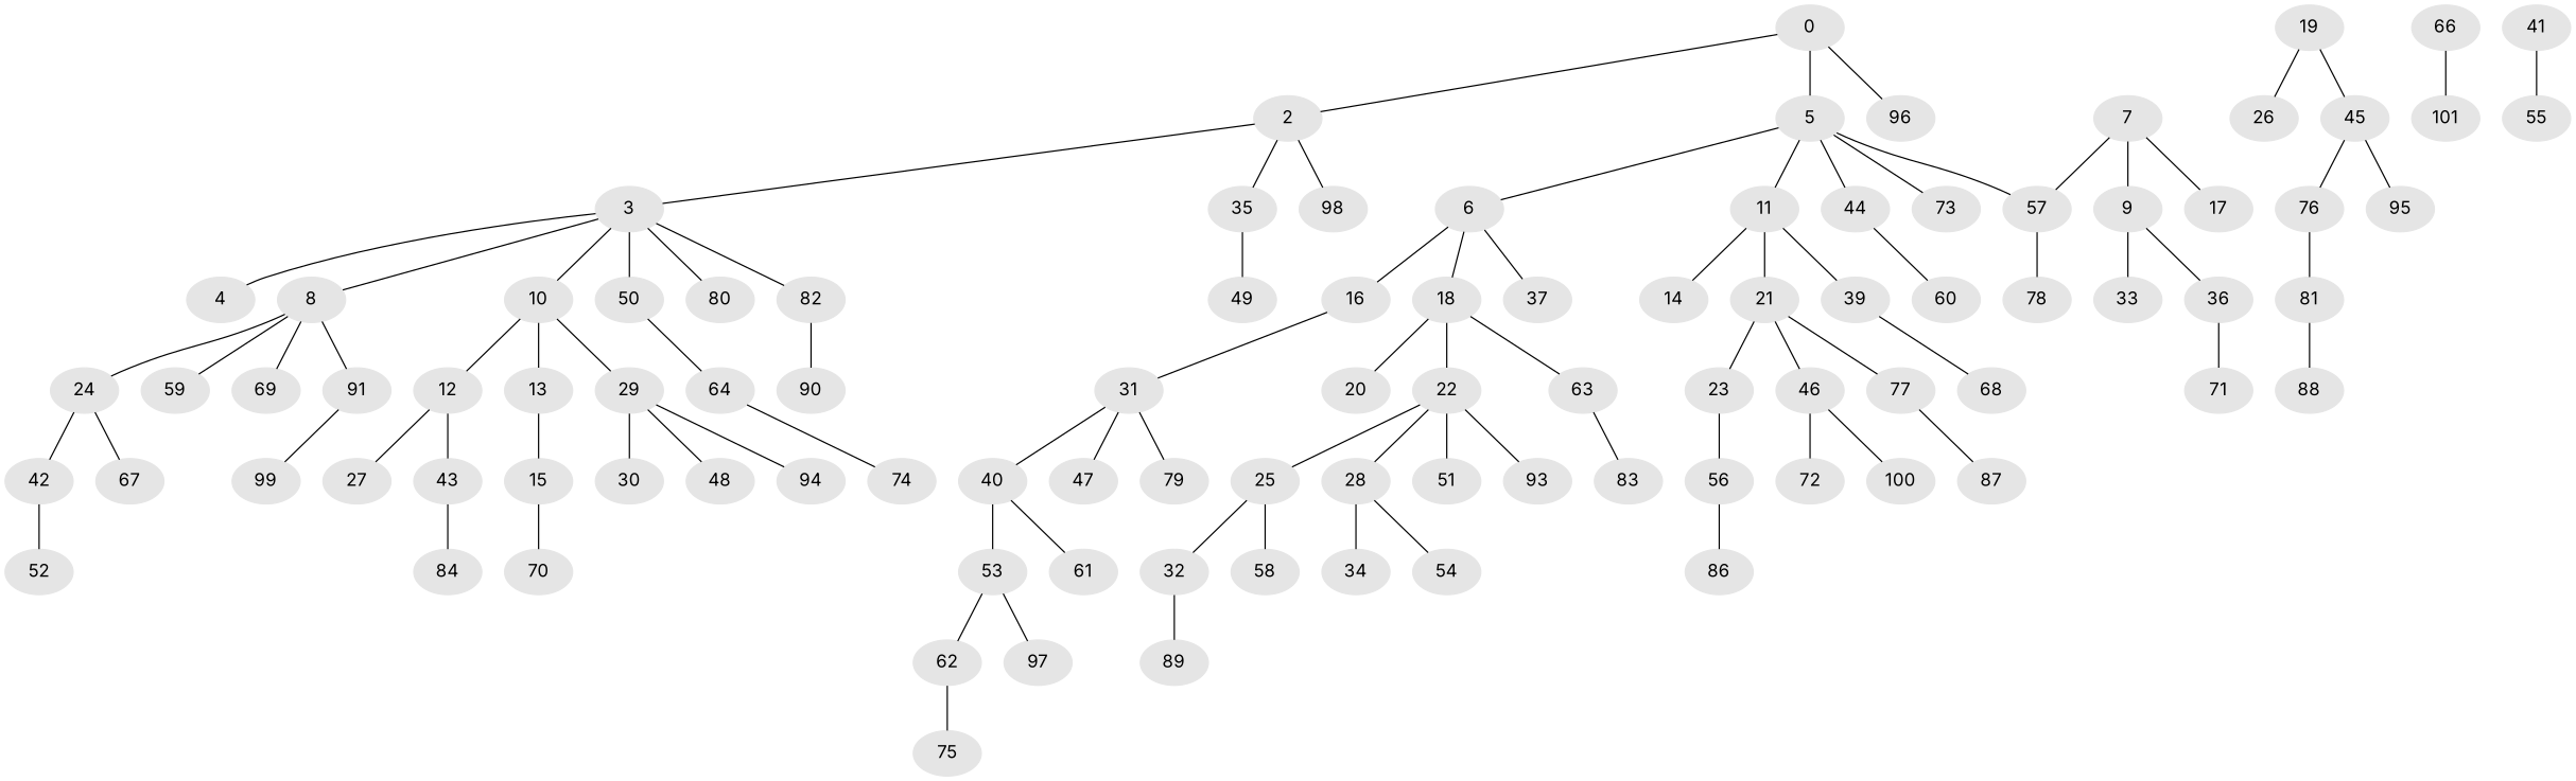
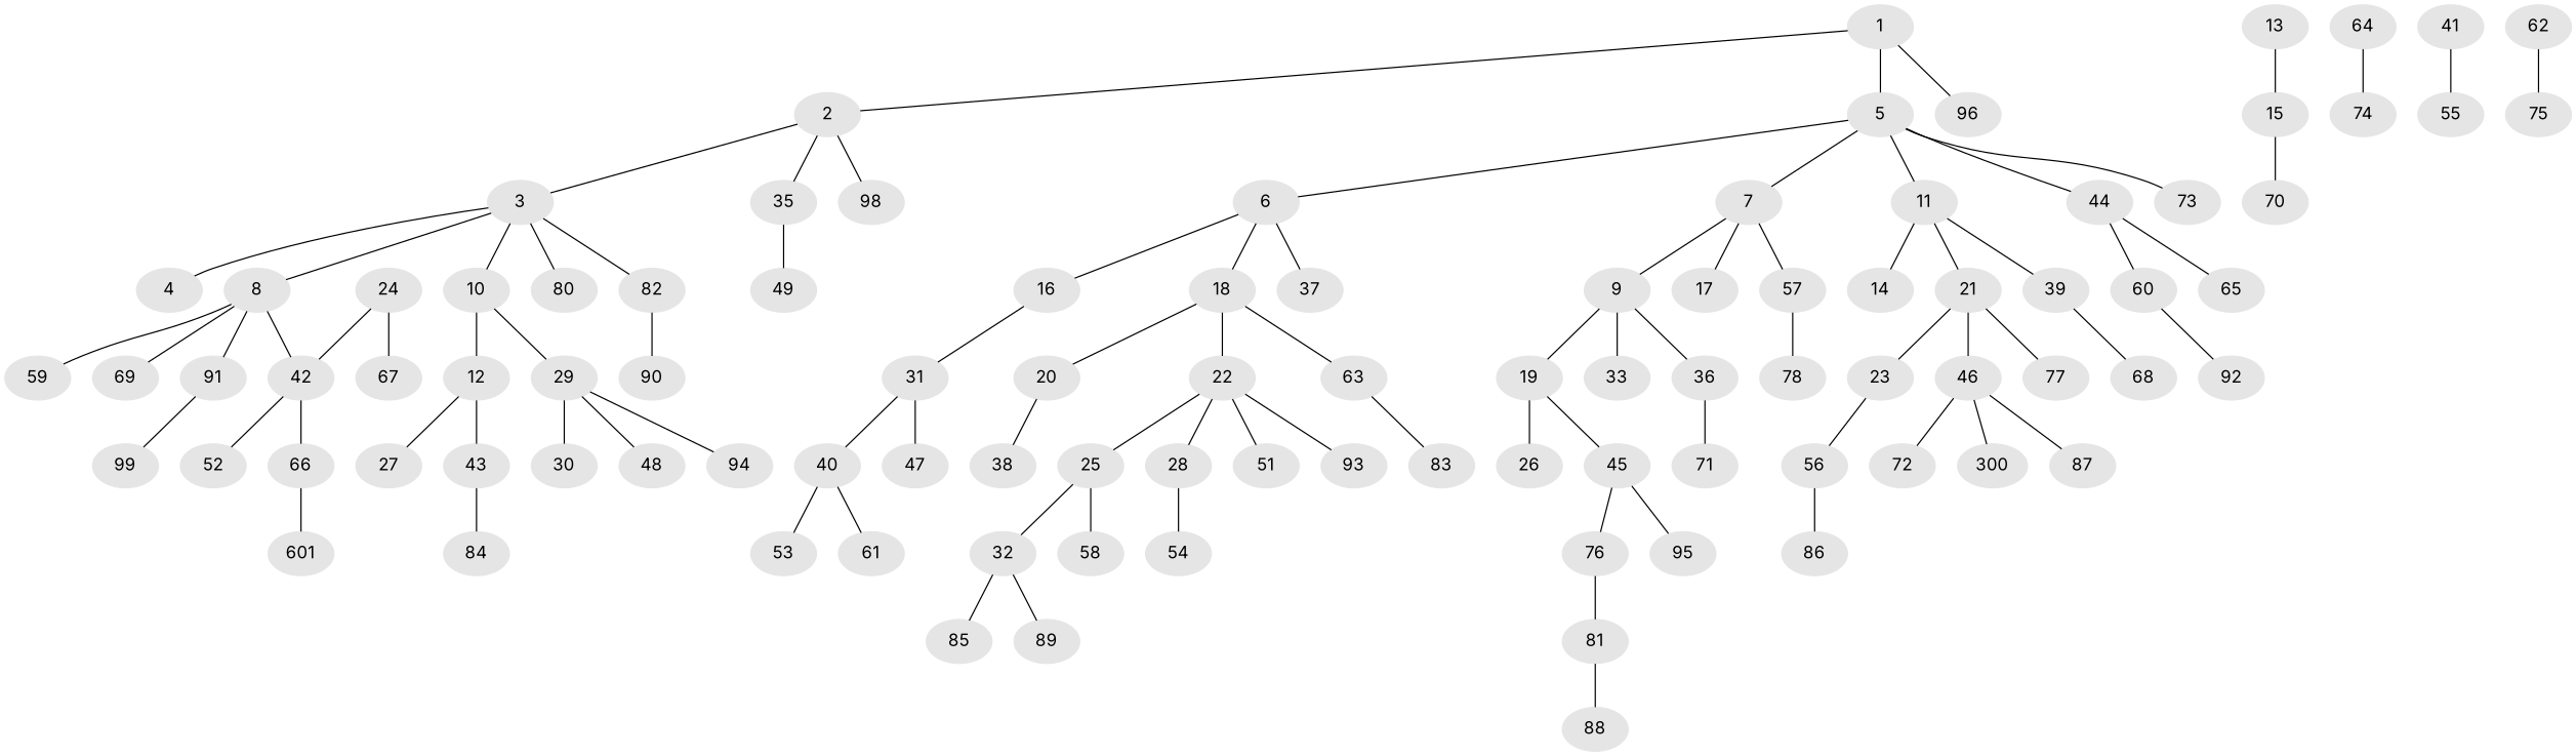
  graph {
    fontname=Inter
    node [color=gray90 fontname=Inter style=filled]
    edge [fontname=Inter]
-   1 [label=0]
+   1
    2
    5
    96
    3
    35
    98
    6
    7
    11
    44
    73
    4
    8
    10
-   50
    80
    82
    49
    24
    59
    69
    91
    12
    13
    29
    64
    90
    16
    18
    37
    9
    17
    57
    14
    21
    39
    60
+   65
    31
    20
    22
    63
    19
    33
    36
    78
    42
    67
    99
    26
    45
    71
    27
    43
    15
    30
    48
    94
    23
    46
    77
    68
    84
    70
    40
    47
-   79
+   38
    25
    28
    51
    93
    83
    76
    95
    56
    72
-   100
+   100 [label=300]
    87
    32
    58
-   34
    54
    86
    52
    66
+   85
    89
    53
    61
    41
    55
    62
-   97
-   101
+   101 [label=601]
+   92
    81
    74
    75
    88
    1 -- 2
    1 -- 5
    1 -- 96
    2 -- 3
    2 -- 35
    2 -- 98
    5 -- 6
-   5 -- 57
+   5 -- 7
    5 -- 11
    5 -- 44
    5 -- 73
    3 -- 4
    3 -- 8
    3 -- 10
-   3 -- 50
    3 -- 80
    3 -- 82
    35 -- 49
    6 -- 16
    6 -- 18
    6 -- 37
    7 -- 9
    7 -- 17
    7 -- 57
    11 -- 14
    11 -- 21
    11 -- 39
    44 -- 60
-   8 -- 24
+   44 -- 65
+   8 -- 42
    8 -- 59
    8 -- 69
    8 -- 91
    10 -- 12
-   10 -- 13
    10 -- 29
-   50 -- 64
    82 -- 90
    24 -- 42
    24 -- 67
    91 -- 99
    12 -- 27
    12 -- 43
    13 -- 15
    29 -- 30
    29 -- 48
    29 -- 94
    64 -- 74
    16 -- 31
    18 -- 20
    18 -- 22
    18 -- 63
+   9 -- 19
    9 -- 33
    9 -- 36
    57 -- 78
    21 -- 23
    21 -- 46
    21 -- 77
    39 -- 68
+   60 -- 92
    31 -- 40
    31 -- 47
-   31 -- 79
+   20 -- 38
    22 -- 25
    22 -- 28
    22 -- 51
    22 -- 93
    63 -- 83
    19 -- 26
    19 -- 45
    36 -- 71
    42 -- 52
+   42 -- 66
    45 -- 76
    45 -- 95
    43 -- 84
    15 -- 70
    23 -- 56
    46 -- 72
    46 -- 100
-   77 -- 87
+   46 -- 87
    40 -- 53
    40 -- 61
    25 -- 32
    25 -- 58
-   28 -- 34
    28 -- 54
    76 -- 81
    56 -- 86
+   32 -- 85
    32 -- 89
    66 -- 101
-   53 -- 62
-   53 -- 97
    41 -- 55
    62 -- 75
    81 -- 88
  }
